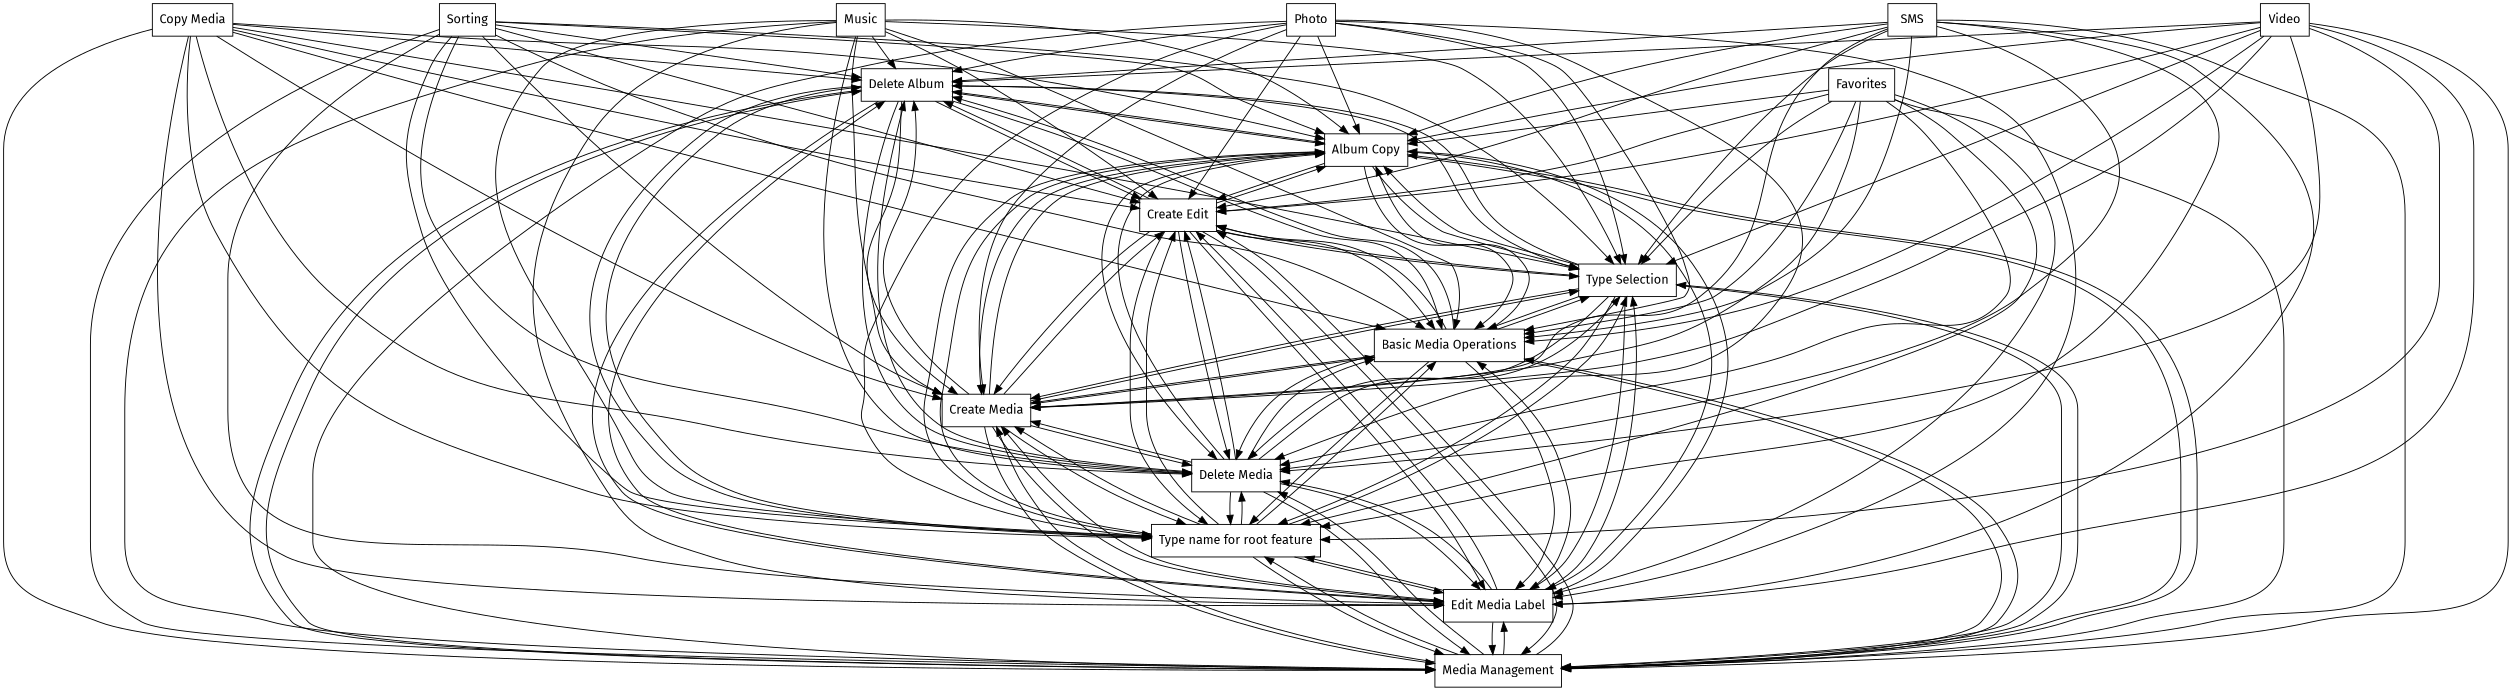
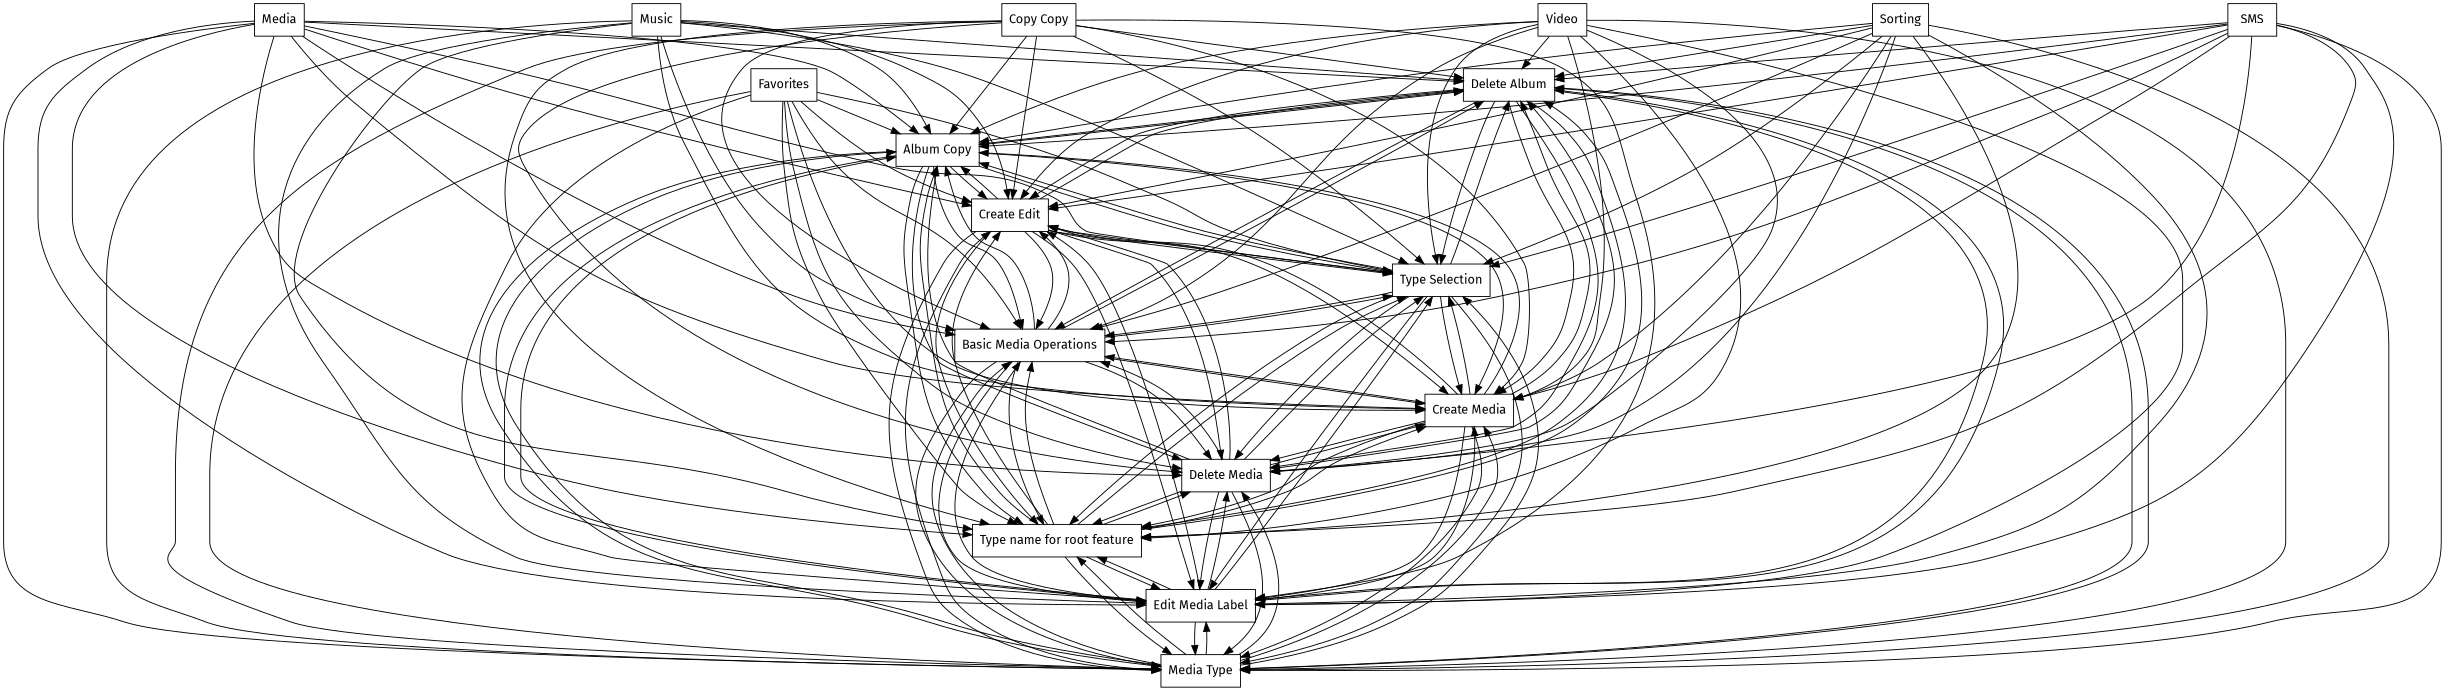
  digraph {
    fontname="Fira Sans"
    rankdir=TB
    node [fontname="Fira Sans" shape=box]
    edge [arrowhead=normal fontname="Fira Sans"]
    n1 [label="Delete Album"]
    n2 [label="Album Copy"]
-   n3 [label="Media Management"]
+   n3 [label="Media Type"]
    n4 [label="Edit Media Label"]
    n5 [label="Type name for root feature"]
    n6 [label="Delete Media"]
    n7 [label="Create Media"]
    n8 [label="Basic Media Operations"]
    n9 [label="Type Selection"]
    n10 [label="Create Edit"]
    n11 [label=Favorites]
-   n12 [label=Photo]
-   n13 [label="Copy Media"]
+   n12 [label=Media]
+   n13 [label="Copy Copy"]
    n14 [label=Sorting]
    n15 [label=Music]
    n16 [label=SMS]
    n17 [label=Video]
    n1 -> n2
    n1 -> n3
    n1 -> n4
    n1 -> n5
    n1 -> n6
    n1 -> n7
    n1 -> n8
    n1 -> n9
    n1 -> n10
    n2 -> n1
    n2 -> n3
    n2 -> n4
    n2 -> n5
    n2 -> n6
    n2 -> n7
    n2 -> n8
    n2 -> n9
    n2 -> n10
    n3 -> n1
    n3 -> n2
    n3 -> n4
    n3 -> n5
    n3 -> n6
    n3 -> n7
    n3 -> n8
    n3 -> n9
    n3 -> n10
    n4 -> n1
    n4 -> n2
    n4 -> n3
    n4 -> n5
    n4 -> n6
    n4 -> n7
    n4 -> n8
    n4 -> n9
    n4 -> n10
    n5 -> n1
    n5 -> n2
    n5 -> n3
    n5 -> n4
    n5 -> n6
    n5 -> n7
    n5 -> n8
    n5 -> n9
    n5 -> n10
    n6 -> n1
    n6 -> n2
    n6 -> n3
    n6 -> n4
    n6 -> n5
    n6 -> n7
    n6 -> n8
    n6 -> n9
    n6 -> n10
    n7 -> n1
    n7 -> n2
    n7 -> n3
    n7 -> n4
    n7 -> n5
    n7 -> n6
    n7 -> n8
    n7 -> n9
    n7 -> n10
    n8 -> n1
    n8 -> n2
    n8 -> n3
    n8 -> n4
    n8 -> n5
    n8 -> n6
    n8 -> n7
    n8 -> n9
    n8 -> n10
    n9 -> n1
    n9 -> n2
    n9 -> n3
    n9 -> n4
    n9 -> n5
    n9 -> n6
    n9 -> n7
    n9 -> n8
    n9 -> n10
    n10 -> n1
    n10 -> n2
    n10 -> n3
    n10 -> n4
    n10 -> n5
    n10 -> n6
    n10 -> n7
    n10 -> n8
    n10 -> n9
    n11 -> n2
    n11 -> n3
    n11 -> n4
    n11 -> n5
    n11 -> n6
    n11 -> n7
    n11 -> n8
    n11 -> n9
    n11 -> n10
    n12 -> n1
    n12 -> n2
    n12 -> n3
    n12 -> n4
    n12 -> n5
    n12 -> n6
    n12 -> n7
    n12 -> n8
    n12 -> n9
    n12 -> n10
    n13 -> n1
    n13 -> n2
    n13 -> n3
    n13 -> n4
    n13 -> n5
    n13 -> n6
    n13 -> n7
    n13 -> n8
    n13 -> n9
    n13 -> n10
    n14 -> n1
    n14 -> n2
    n14 -> n3
    n14 -> n4
    n14 -> n5
    n14 -> n6
    n14 -> n7
    n14 -> n8
    n14 -> n9
    n14 -> n10
    n15 -> n1
    n15 -> n2
    n15 -> n3
    n15 -> n4
    n15 -> n5
-   n15 -> n6
    n15 -> n7
    n15 -> n8
    n15 -> n9
    n15 -> n10
    n16 -> n1
    n16 -> n2
    n16 -> n3
    n16 -> n4
    n16 -> n5
    n16 -> n6
    n16 -> n7
    n16 -> n8
    n16 -> n9
    n16 -> n10
    n17 -> n1
    n17 -> n2
    n17 -> n3
    n17 -> n4
    n17 -> n5
    n17 -> n6
    n17 -> n7
    n17 -> n8
    n17 -> n9
    n17 -> n10
  }
